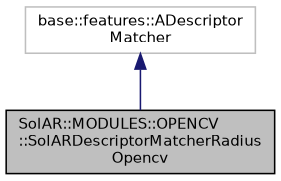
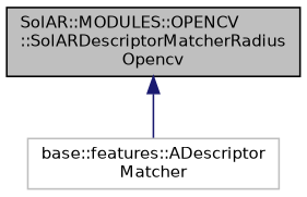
  digraph {
    node [fontname=Helvetica fontsize=10 shape=record style=filled]
    n1 [color=black fillcolor=grey75 fontcolor=black height=0.2 label="SolAR::MODULES::OPENCV\l::SolARDescriptorMatcherRadius\lOpencv" width=0.4]
    n2 [color=grey75 fillcolor=white height=0.2 label="base::features::ADescriptor\lMatcher" width=0.4]
-   n2 -> n1 [color=midnightblue dir=back fontname=Helvetica fontsize=10 labelfontname=Helvetica labelfontsize=10 style=solid]
+   n1 -> n2 [color=midnightblue dir=back fontname=Helvetica fontsize=10 labelfontname=Helvetica labelfontsize=10 style=solid]
  }
